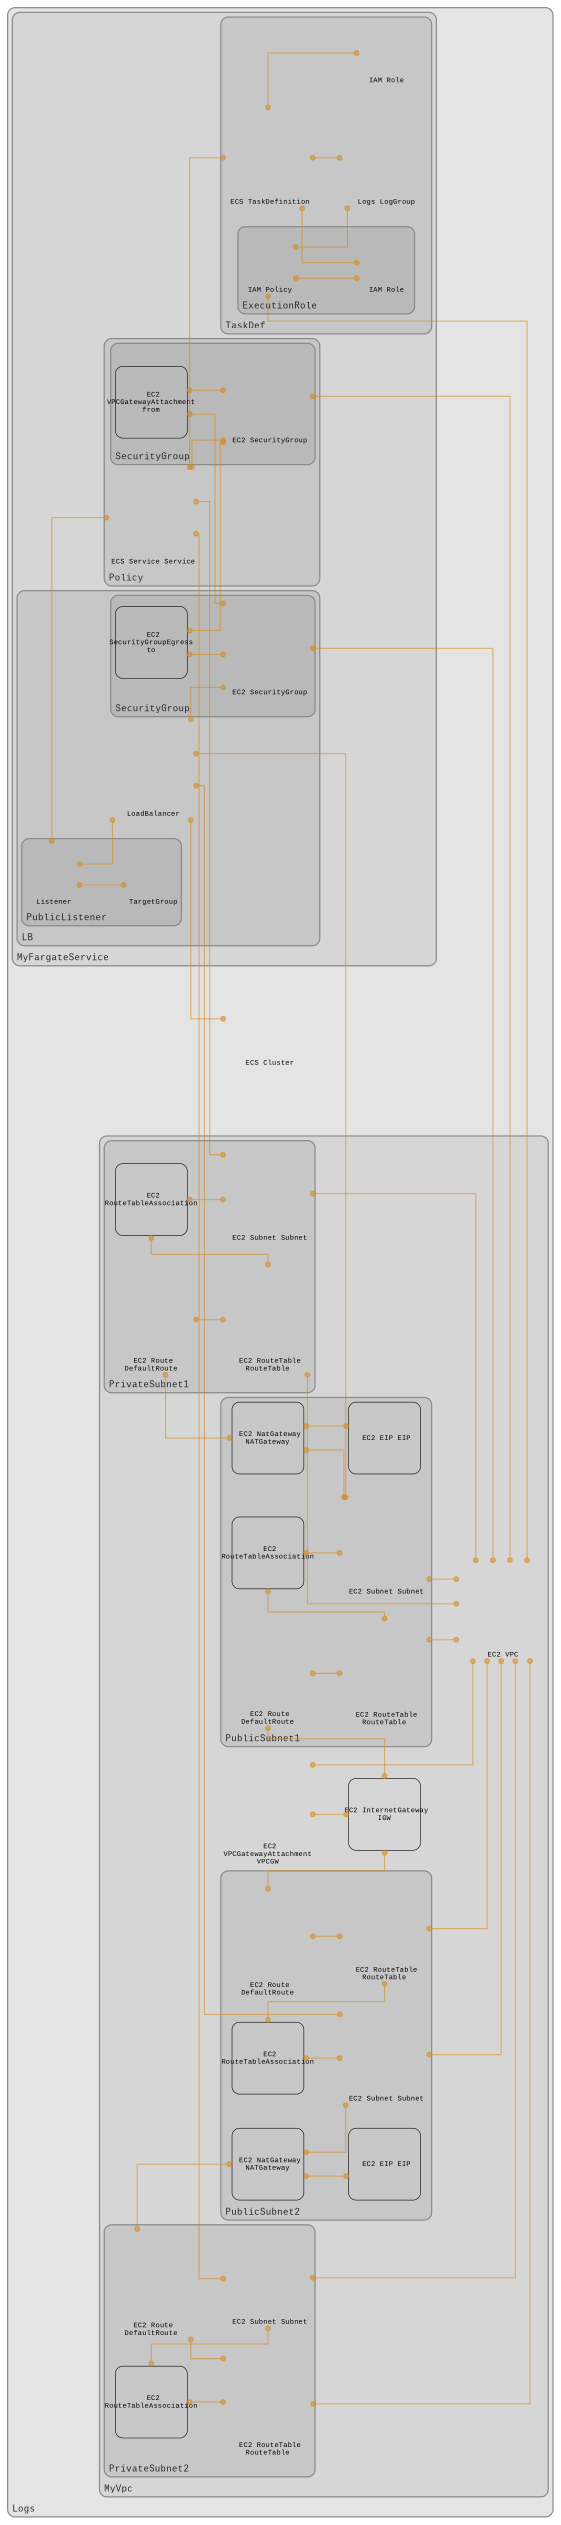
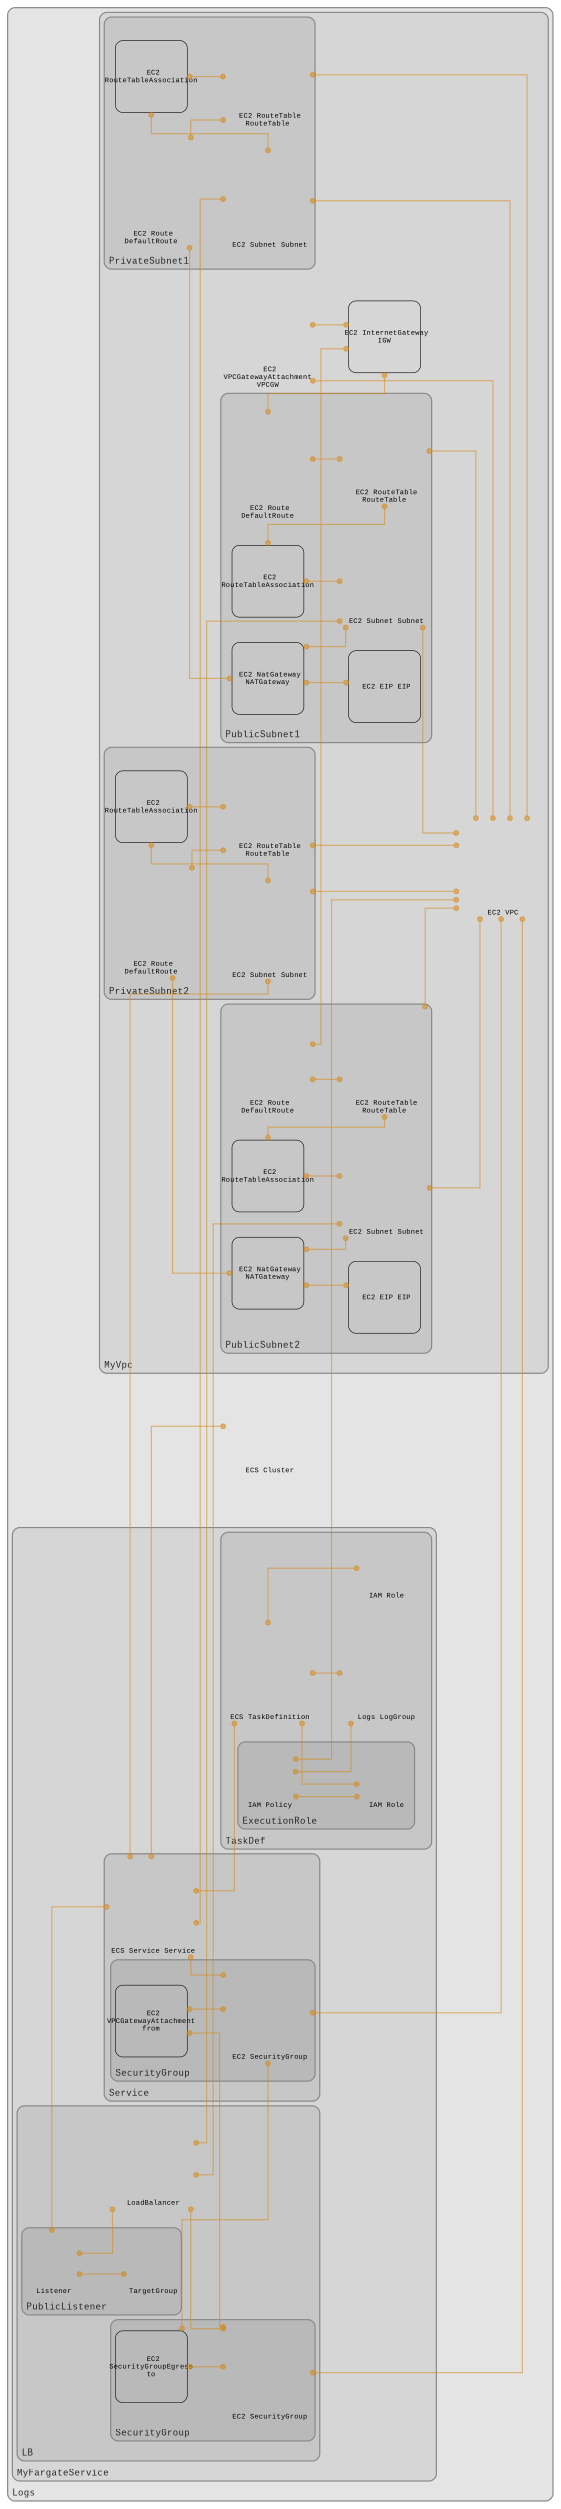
  digraph {
    compound=true
    fontcolor="#222222"
    fontname="Liberation Mono"
    fontsize=15
    nodesep=0.60
    rankdir=LR
    ranksep=0.75
    splines=ortho
    node [fixedsize=true fontname="Liberation Mono" fontsize=12 labelloc=b margin=8 penwidth=0 shape="node" style=rounded]
    edge [arrowhead=dot arrowtail=dot color="#D5871488" dir=both fontname="Liberation Mono" penwidth=2]
    n1 [height=2.266 label=" EC2 Subnet Subnet" width=2]
    n2 [height=2.4819999999999998 label=" EC2 RouteTable\nRouteTable" width=2]
    n3 [height=1.7 label=" EC2\nRouteTableAssociation" labelloc=c shape=box width=1.7 penwidth=""]
    n4 [height=2.4819999999999998 label=" EC2 Route\nDefaultRoute" width=2]
    n5 [height=1.7 label=" EC2 EIP EIP" labelloc=c shape=box width=1.7 penwidth=""]
    n6 [height=1.7 label=" EC2 NatGateway\nNATGateway" labelloc=c shape=box width=1.7 penwidth=""]
    n7 [height=2.266 label=" EC2 Subnet Subnet" width=2]
    n8 [height=2.4819999999999998 label=" EC2 RouteTable\nRouteTable" width=2]
    n9 [height=1.7 label=" EC2\nRouteTableAssociation" labelloc=c shape=box width=1.7 penwidth=""]
    n10 [height=2.4819999999999998 label=" EC2 Route\nDefaultRoute" width=2]
    n11 [height=1.7 label=" EC2 EIP EIP" labelloc=c shape=box width=1.7 penwidth=""]
    n12 [height=1.7 label=" EC2 NatGateway\nNATGateway" labelloc=c shape=box width=1.7 penwidth=""]
    n13 [height=2.266 label=" EC2 Subnet Subnet" width=2]
    n14 [height=2.4819999999999998 label=" EC2 RouteTable\nRouteTable" width=2]
    n15 [height=1.7 label=" EC2\nRouteTableAssociation" labelloc=c shape=box width=1.7 penwidth=""]
    n16 [height=2.4819999999999998 label=" EC2 Route\nDefaultRoute" width=2]
    n17 [height=2.266 label=" EC2 Subnet Subnet" width=2]
    n18 [height=2.4819999999999998 label=" EC2 RouteTable\nRouteTable" width=2]
    n19 [height=1.7 label=" EC2\nRouteTableAssociation" labelloc=c shape=box width=1.7 penwidth=""]
    n20 [height=2.4819999999999998 label=" EC2 Route\nDefaultRoute" width=2]
    n21 [height=2.266 label=" EC2 VPC" width=2]
    n22 [height=1.7 label=" EC2 InternetGateway\nIGW" labelloc=c shape=box width=1.7 penwidth=""]
    n23 [height=2.6979999999999995 label=" EC2\nVPCGatewayAttachment\nVPCGW" width=2]
    n24 [height=2.266 label=" EC2 SecurityGroup" width=2]
    n25 [height=1.7 label=" EC2\nSecurityGroupEgress\nto" labelloc=c shape=box width=1.7 penwidth=""]
    n26 [height=1.466 label=" Listener" width=1.2]
    n27 [height=1.466 label=" TargetGroup" width=1.2]
    n28 [height=2.266 label=" LoadBalancer" width=2]
    n29 [height=1.466 label=" IAM Role" width=1.2]
    n30 [height=1.466 label=" IAM Policy" width=1.2]
    n31 [height=2.266 label=" ECS TaskDefinition" width=2]
    n32 [height=1.466 label=" IAM Role" width=1.2]
    n33 [height=2.266 label=" Logs LogGroup" width=2]
    n34 [height=2.266 label=" EC2 SecurityGroup" width=2]
    n35 [height=1.7 label=" EC2\nVPCGatewayAttachment\nfrom" labelloc=c shape=box width=1.7 penwidth=""]
    n36 [height=2.266 label=" ECS Service Service" width=2]
    n37 [height=2.266 label=" ECS Cluster" width=2]
    subgraph sub_1 {
      subgraph cluster_2 {
        fillcolor="#e4e4e4"
        fontsize=16
        label=Logs
        labeljust=l
        labelloc=b
        pencolor="#888888"
        penwidth=2
        style="filled,rounded"
        n37
        subgraph cluster_3 {
          fillcolor="#d6d6d6"
          fontsize=16
          label=MyVpc
          labeljust=l
          labelloc=b
          pencolor="#888888"
          penwidth=2
          style="filled,rounded"
          n21
          n22
          n23
          subgraph cluster_4 {
            fillcolor="#c7c7c7"
            fontsize=16
            label=PublicSubnet1
            labeljust=l
            labelloc=b
            pencolor="#888888"
            penwidth=2
            style="filled,rounded"
            n1
            n2
            n3
            n4
            n5
            n6
          }
          subgraph cluster_5 {
            fillcolor="#c7c7c7"
            fontsize=16
            label=PublicSubnet2
            labeljust=l
            labelloc=b
            pencolor="#888888"
            penwidth=2
            style="filled,rounded"
            n7
            n8
            n9
            n10
            n11
            n12
          }
          subgraph cluster_6 {
            fillcolor="#c7c7c7"
            fontsize=16
            label=PrivateSubnet1
            labeljust=l
            labelloc=b
            pencolor="#888888"
            penwidth=2
            style="filled,rounded"
            n13
            n14
            n15
            n16
          }
          subgraph cluster_7 {
            fillcolor="#c7c7c7"
            fontsize=16
            label=PrivateSubnet2
            labeljust=l
            labelloc=b
            pencolor="#888888"
            penwidth=2
            style="filled,rounded"
            n17
            n18
            n19
            n20
          }
        }
        subgraph cluster_8 {
          fillcolor="#d6d6d6"
          fontsize=16
          label=MyFargateService
          labeljust=l
          labelloc=b
          pencolor="#888888"
          penwidth=2
          style="filled,rounded"
          subgraph cluster_9 {
            fillcolor="#c7c7c7"
            fontsize=16
            label=LB
            labeljust=l
            labelloc=b
            pencolor="#888888"
            penwidth=2
            style="filled,rounded"
            n28
            subgraph cluster_10 {
              fillcolor="#b9b9b9"
              fontsize=16
              label=SecurityGroup
              labeljust=l
              labelloc=b
              pencolor="#888888"
              penwidth=2
              style="filled,rounded"
              n24
              n25
            }
            subgraph cluster_11 {
              fillcolor="#b9b9b9"
              fontsize=16
              label=PublicListener
              labeljust=l
              labelloc=b
              pencolor="#888888"
              penwidth=2
              style="filled,rounded"
              n26
              n27
            }
          }
          subgraph cluster_12 {
            fillcolor="#c7c7c7"
            fontsize=16
            label=TaskDef
            labeljust=l
            labelloc=b
            pencolor="#888888"
            penwidth=2
            style="filled,rounded"
            n31
            n32
            n33
            subgraph cluster_13 {
              fillcolor="#b9b9b9"
              fontsize=16
              label=ExecutionRole
              labeljust=l
              labelloc=b
              pencolor="#888888"
              penwidth=2
              style="filled,rounded"
              n29
              n30
            }
          }
          subgraph cluster_14 {
            fillcolor="#c7c7c7"
            fontsize=16
-           label=Policy
+           label=Service
            labeljust=l
            labelloc=b
            pencolor="#888888"
            penwidth=2
            style="filled,rounded"
            n36
            subgraph cluster_15 {
              fillcolor="#b9b9b9"
              fontsize=16
              label=SecurityGroup
              labeljust=l
              labelloc=b
              pencolor="#888888"
              penwidth=2
              style="filled,rounded"
              n34
              n35
            }
          }
        }
      }
    }
    n1 -> n21
    n2 -> n21
    n3 -> n1
    n3 -> n2
    n4 -> n2
    n4 -> n22
    n6 -> n1
    n6 -> n5
    n7 -> n21
    n8 -> n21
    n9 -> n7
    n9 -> n8
    n10 -> n8
    n10 -> n22
    n12 -> n7
    n12 -> n11
    n13 -> n21
    n14 -> n21
    n15 -> n13
    n15 -> n14
    n16 -> n6
    n16 -> n14
    n17 -> n21
    n18 -> n21
    n19 -> n17
    n19 -> n18
    n20 -> n12
    n20 -> n18
    n23 -> n21
    n23 -> n22
    n24 -> n21
    n25 -> n24
    n25 -> n34
    n26 -> n27
    n26 -> n28
    n28 -> n1
    n28 -> n7
    n28 -> n24
    n30 -> n21
    n30 -> n29
    n30 -> n33
    n31 -> n29
    n31 -> n32
    n31 -> n33
    n34 -> n21
    n35 -> n24
    n35 -> n34
    n36 -> n13
    n36 -> n17
    n36 -> n26
    n36 -> n31
    n36 -> n34
-   n28 -> n37
+   n36 -> n37
  }
